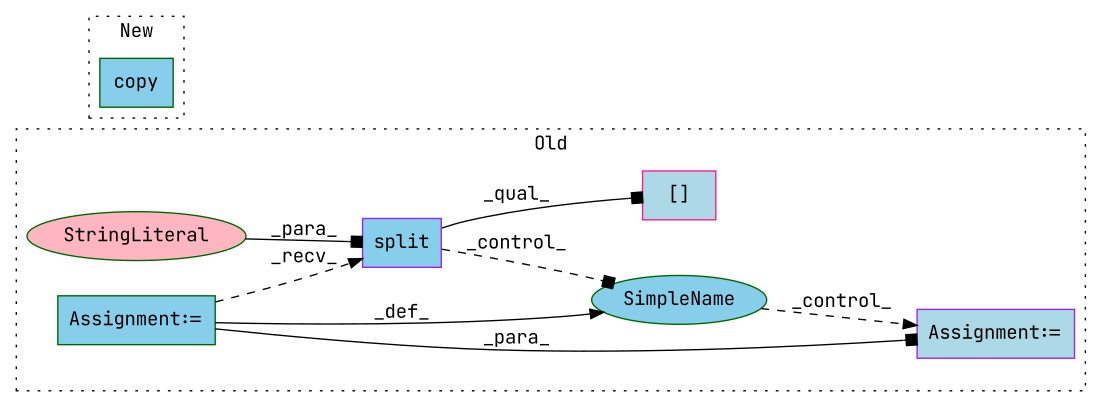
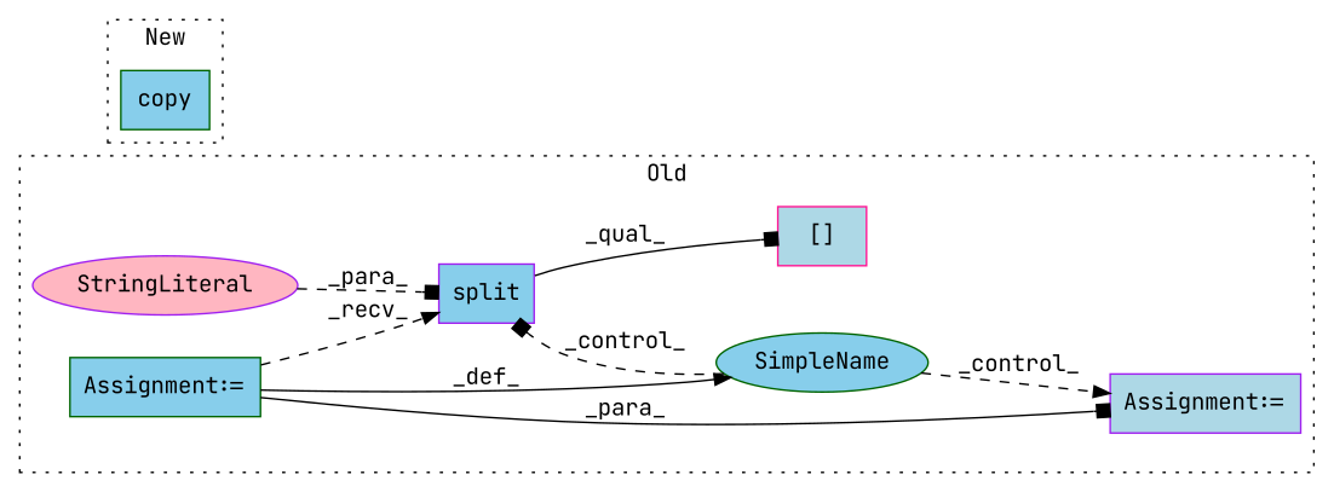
  digraph {
    fontname="JetBrains Mono"
    rankdir=LR
    node [a=32 color=darkgreen fillcolor=skyblue fontname="JetBrains Mono" shape=box style=filled]
    edge [arrowhead=box fontname="JetBrains Mono" style=dashed]
    n1 [color=purple l="6,1" label=split s="809,818"]
    n2 [a=2 color=deeppink fillcolor=lightblue l="34,1" label="[]" s="786,821"]
-   n3 [a=45 fillcolor=lightpink l=3 label=StringLiteral s=815 shape=ellipse]
+   n3 [a=45 color=purple fillcolor=lightpink l=3 label=StringLiteral s=815 shape=ellipse]
    n4 [a=7 l="53,2" label="Assignment:=" s="629,766"]
    n5 [a=7 color=purple fillcolor=lightblue l=1 label="Assignment:=" s=838]
    n6 [a=42 l=4 label=SimpleName s=689 shape=ellipse]
    n7 [l="5,1" label=copy s="922,930"]
    subgraph cluster_1 {
      label=Old
      style=dotted
      n1
      n2
      n3
      n4
      n5
      n6
    }
    subgraph cluster_2 {
      label=New
      style=dotted
      n7
    }
    n1 -> n2 [label=_qual_ style=solid]
-   n3 -> n1 [label=_para_ style=solid]
+   n3 -> n1 [label=_para_]
    n4 -> n1 [arrowhead=normal label=_recv_]
    n4 -> n5 [label=_para_ style=solid]
    n4 -> n6 [arrowhead=normal label=_def_ style=solid]
-   n1 -> n6 [label=_control_]
+   n6 -> n1 [label=_control_]
    n6 -> n5 [arrowhead=normal label=_control_]
  }
